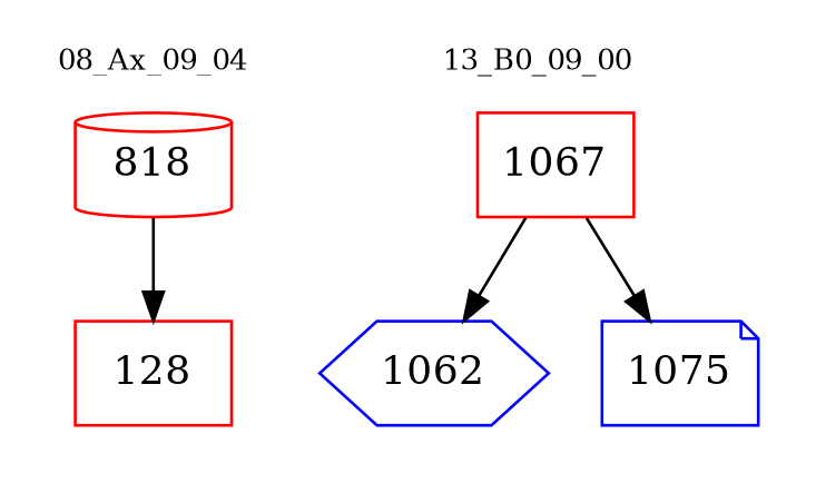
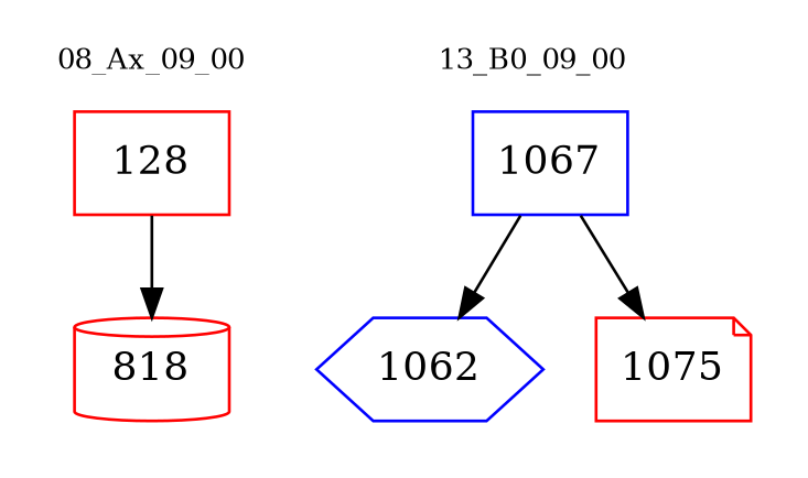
  digraph {
    node [color=red shape=box]
    edge [color=black]
    n1 [label=128]
    n2 [label=818 shape=cylinder]
-   n3 [label=1067]
+   n3 [color=blue label=1067]
    n4 [color=blue label=1062 shape=hexagon]
-   n5 [color=blue label=1075 shape=note]
+   n5 [label=1075 shape=note]
    subgraph cluster_1 {
      color=white
      fontsize=10
-     label="08_Ax_09_04"
+     label="08_Ax_09_00"
      n1
      n2
    }
    subgraph cluster_2 {
      color=white
      fontsize=10
      label="13_B0_09_00"
      n3
      n4
      n5
    }
-   n2 -> n1
+   n1 -> n2
    n3 -> n4
    n3 -> n5
  }
